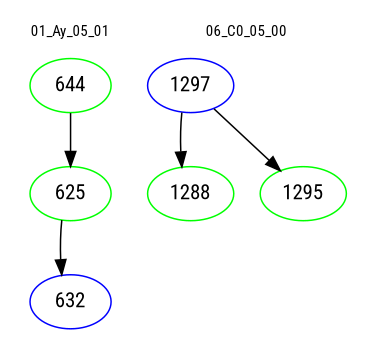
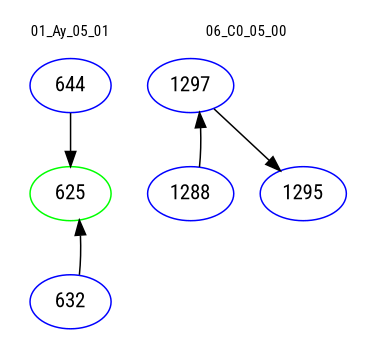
  digraph {
    fontname="Roboto Condensed"
    node [color=green fontname="Roboto Condensed"]
    edge [color=black fontname="Roboto Condensed"]
    n1 [label=625]
    n2 [color=blue label=632]
-   n3 [label=644]
+   n3 [color=blue label=644]
    n4 [color=blue label=1297]
-   n5 [label=1288]
-   n6 [label=1295]
+   n5 [color=blue label=1288]
+   n6 [color=blue label=1295]
    subgraph cluster_1 {
      color=white
      fontsize=10
      label="01_Ay_05_01"
      n1
      n2
      n3
    }
    subgraph cluster_2 {
      color=white
      fontsize=10
      label="06_C0_05_00"
      n4
      n5
      n6
    }
-   n1 -> n2
+   n2 -> n1
    n3 -> n1
-   n4 -> n5
+   n5 -> n4
    n4 -> n6
  }
